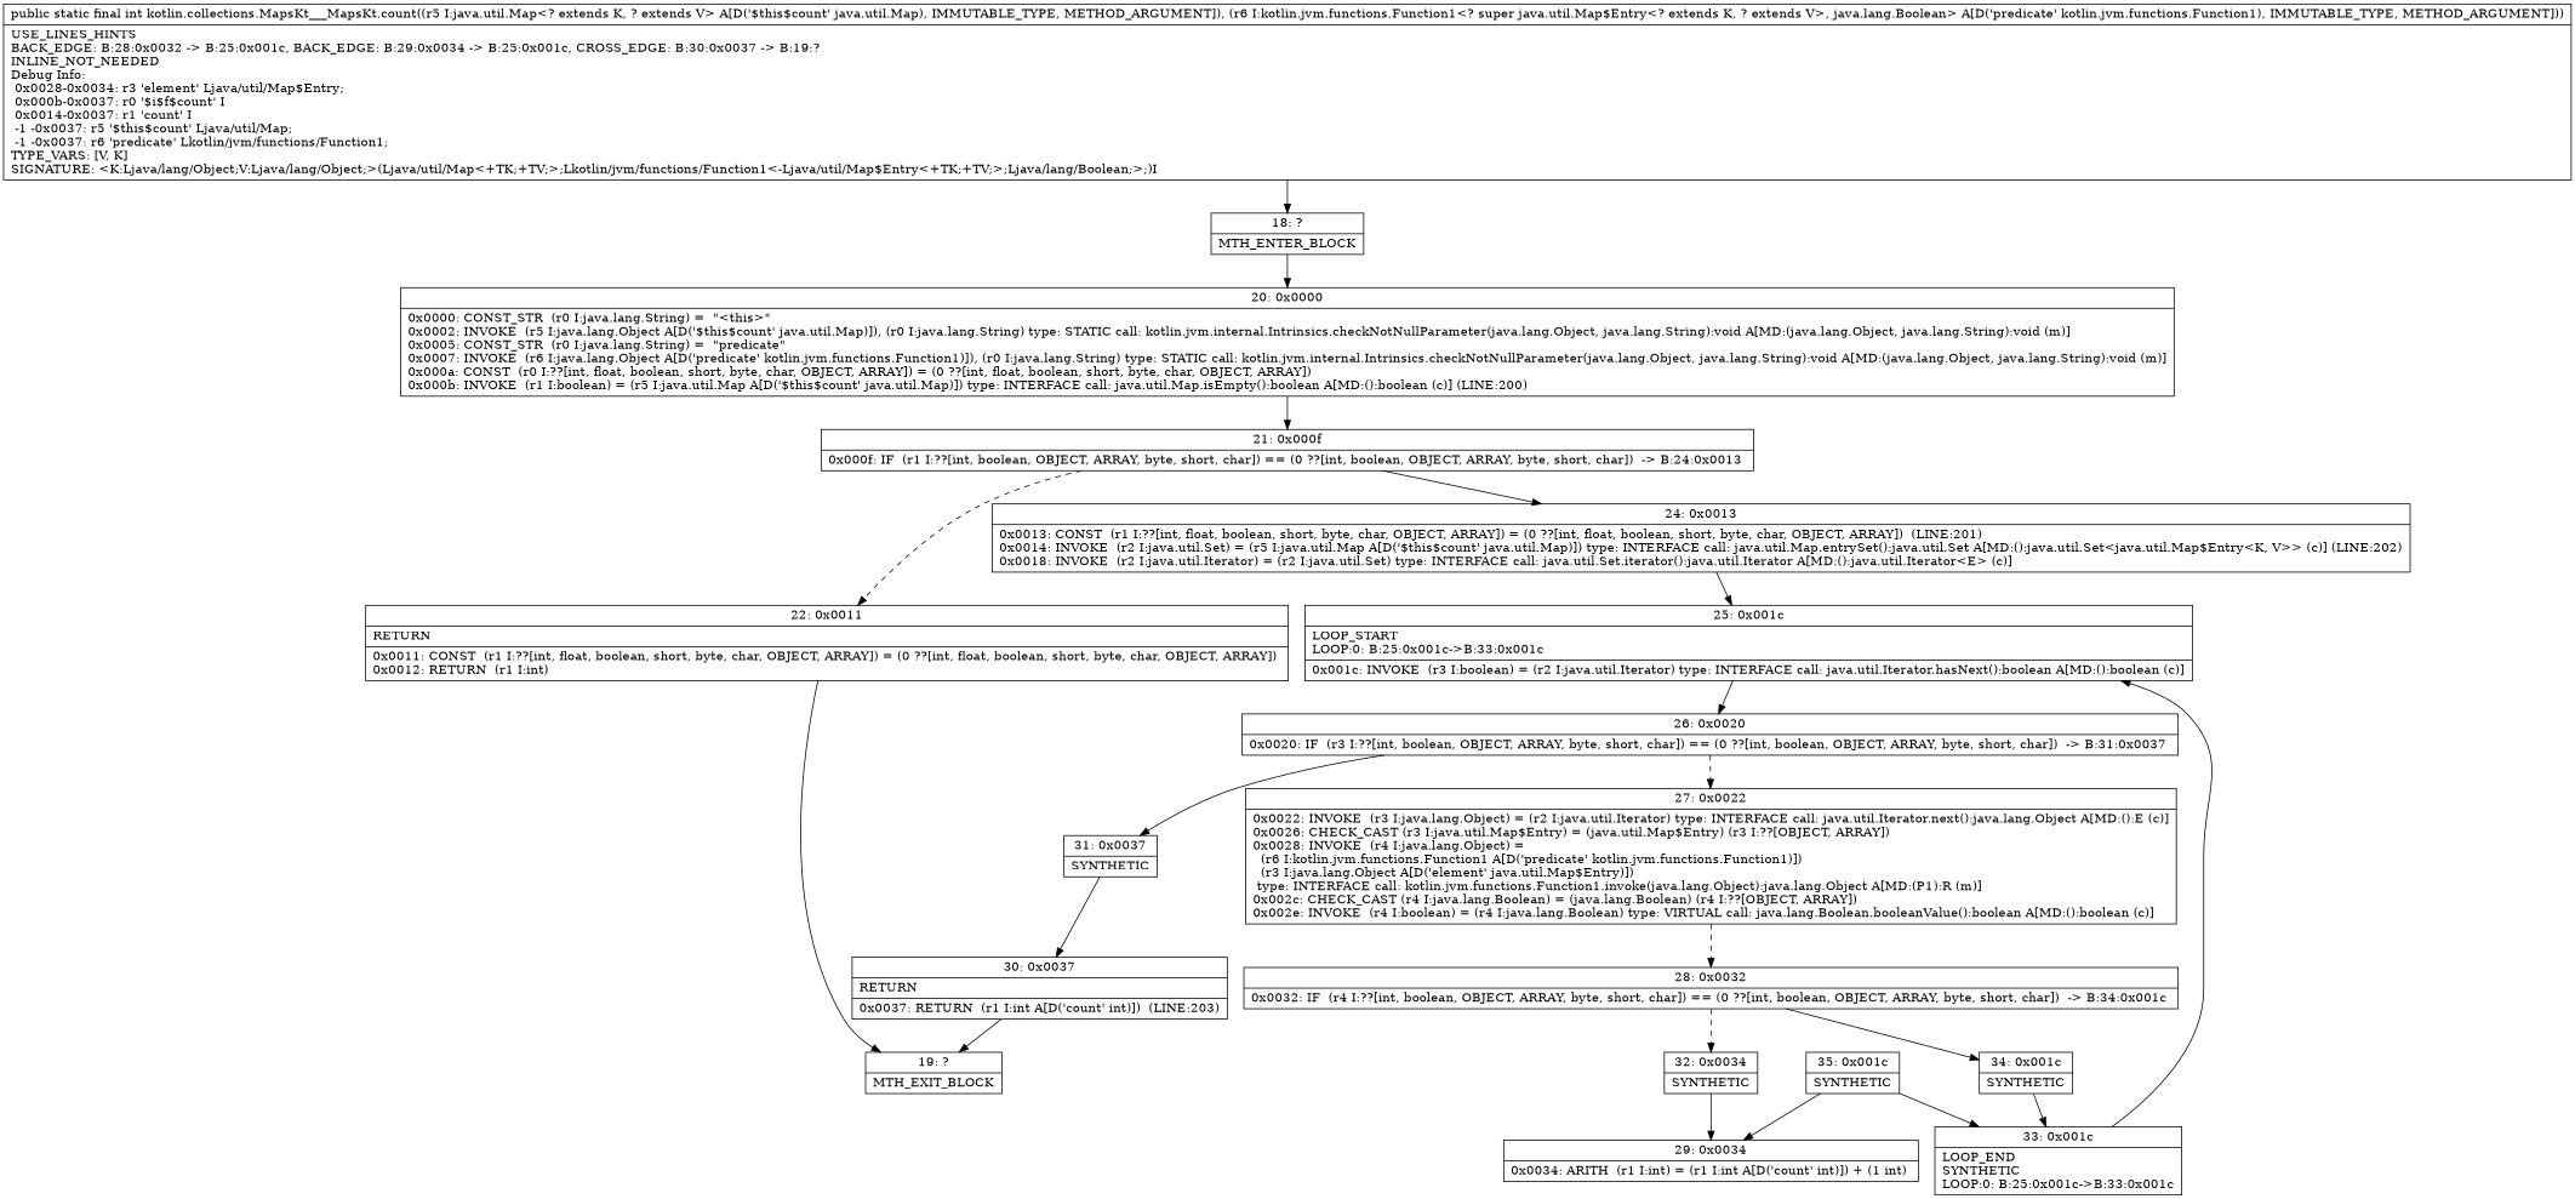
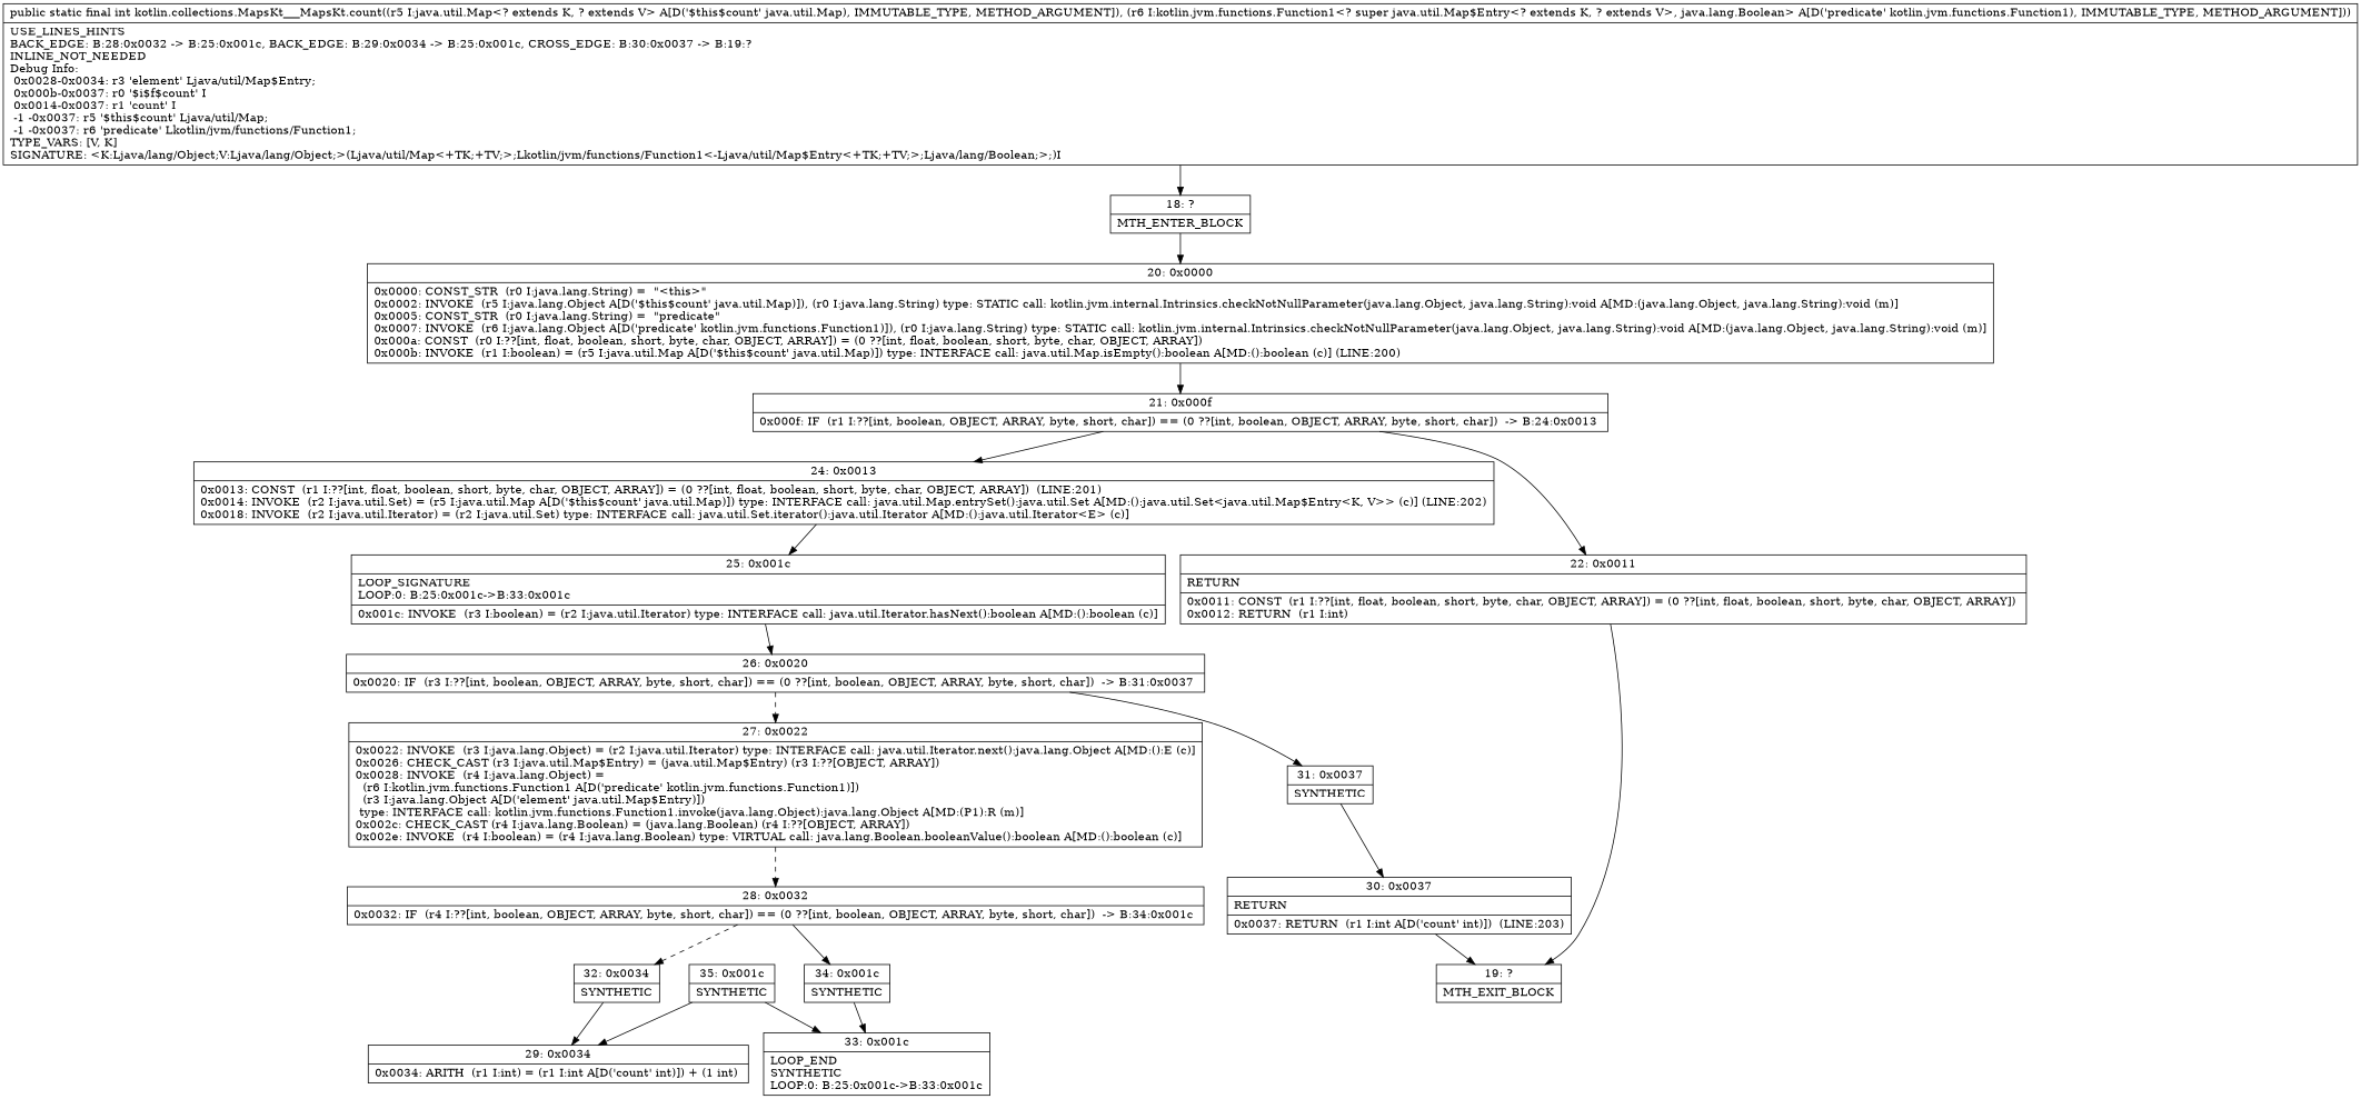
  digraph {
    node [shape=record]
    n1 [label="{18\:\ ?|MTH_ENTER_BLOCK\l}"]
    n2 [label="{20\:\ 0x0000|0x0000: CONST_STR  (r0 I:java.lang.String) =  \"\<this\>\" \l0x0002: INVOKE  (r5 I:java.lang.Object A[D('$this$count' java.util.Map)]), (r0 I:java.lang.String) type: STATIC call: kotlin.jvm.internal.Intrinsics.checkNotNullParameter(java.lang.Object, java.lang.String):void A[MD:(java.lang.Object, java.lang.String):void (m)]\l0x0005: CONST_STR  (r0 I:java.lang.String) =  \"predicate\" \l0x0007: INVOKE  (r6 I:java.lang.Object A[D('predicate' kotlin.jvm.functions.Function1)]), (r0 I:java.lang.String) type: STATIC call: kotlin.jvm.internal.Intrinsics.checkNotNullParameter(java.lang.Object, java.lang.String):void A[MD:(java.lang.Object, java.lang.String):void (m)]\l0x000a: CONST  (r0 I:??[int, float, boolean, short, byte, char, OBJECT, ARRAY]) = (0 ??[int, float, boolean, short, byte, char, OBJECT, ARRAY]) \l0x000b: INVOKE  (r1 I:boolean) = (r5 I:java.util.Map A[D('$this$count' java.util.Map)]) type: INTERFACE call: java.util.Map.isEmpty():boolean A[MD:():boolean (c)] (LINE:200)\l}"]
    n3 [label="{21\:\ 0x000f|0x000f: IF  (r1 I:??[int, boolean, OBJECT, ARRAY, byte, short, char]) == (0 ??[int, boolean, OBJECT, ARRAY, byte, short, char])  \-\> B:24:0x0013 \l}"]
    n4 [label="{22\:\ 0x0011|RETURN\l|0x0011: CONST  (r1 I:??[int, float, boolean, short, byte, char, OBJECT, ARRAY]) = (0 ??[int, float, boolean, short, byte, char, OBJECT, ARRAY]) \l0x0012: RETURN  (r1 I:int) \l}"]
    n5 [label="{24\:\ 0x0013|0x0013: CONST  (r1 I:??[int, float, boolean, short, byte, char, OBJECT, ARRAY]) = (0 ??[int, float, boolean, short, byte, char, OBJECT, ARRAY])  (LINE:201)\l0x0014: INVOKE  (r2 I:java.util.Set) = (r5 I:java.util.Map A[D('$this$count' java.util.Map)]) type: INTERFACE call: java.util.Map.entrySet():java.util.Set A[MD:():java.util.Set\<java.util.Map$Entry\<K, V\>\> (c)] (LINE:202)\l0x0018: INVOKE  (r2 I:java.util.Iterator) = (r2 I:java.util.Set) type: INTERFACE call: java.util.Set.iterator():java.util.Iterator A[MD:():java.util.Iterator\<E\> (c)]\l}"]
    n6 [label="{19\:\ ?|MTH_EXIT_BLOCK\l}"]
-   n7 [label="{25\:\ 0x001c|LOOP_START\lLOOP:0: B:25:0x001c\-\>B:33:0x001c\l|0x001c: INVOKE  (r3 I:boolean) = (r2 I:java.util.Iterator) type: INTERFACE call: java.util.Iterator.hasNext():boolean A[MD:():boolean (c)]\l}"]
+   n7 [label="{25\:\ 0x001c|LOOP_SIGNATURE\lLOOP:0: B:25:0x001c\-\>B:33:0x001c\l|0x001c: INVOKE  (r3 I:boolean) = (r2 I:java.util.Iterator) type: INTERFACE call: java.util.Iterator.hasNext():boolean A[MD:():boolean (c)]\l}"]
    n8 [label="{26\:\ 0x0020|0x0020: IF  (r3 I:??[int, boolean, OBJECT, ARRAY, byte, short, char]) == (0 ??[int, boolean, OBJECT, ARRAY, byte, short, char])  \-\> B:31:0x0037 \l}"]
    n9 [label="{27\:\ 0x0022|0x0022: INVOKE  (r3 I:java.lang.Object) = (r2 I:java.util.Iterator) type: INTERFACE call: java.util.Iterator.next():java.lang.Object A[MD:():E (c)]\l0x0026: CHECK_CAST (r3 I:java.util.Map$Entry) = (java.util.Map$Entry) (r3 I:??[OBJECT, ARRAY]) \l0x0028: INVOKE  (r4 I:java.lang.Object) = \l  (r6 I:kotlin.jvm.functions.Function1 A[D('predicate' kotlin.jvm.functions.Function1)])\l  (r3 I:java.lang.Object A[D('element' java.util.Map$Entry)])\l type: INTERFACE call: kotlin.jvm.functions.Function1.invoke(java.lang.Object):java.lang.Object A[MD:(P1):R (m)]\l0x002c: CHECK_CAST (r4 I:java.lang.Boolean) = (java.lang.Boolean) (r4 I:??[OBJECT, ARRAY]) \l0x002e: INVOKE  (r4 I:boolean) = (r4 I:java.lang.Boolean) type: VIRTUAL call: java.lang.Boolean.booleanValue():boolean A[MD:():boolean (c)]\l}"]
    n10 [label="{31\:\ 0x0037|SYNTHETIC\l}"]
    n11 [label="{28\:\ 0x0032|0x0032: IF  (r4 I:??[int, boolean, OBJECT, ARRAY, byte, short, char]) == (0 ??[int, boolean, OBJECT, ARRAY, byte, short, char])  \-\> B:34:0x001c \l}"]
    n12 [label="{30\:\ 0x0037|RETURN\l|0x0037: RETURN  (r1 I:int A[D('count' int)])  (LINE:203)\l}"]
    n13 [label="{32\:\ 0x0034|SYNTHETIC\l}"]
    n14 [label="{34\:\ 0x001c|SYNTHETIC\l}"]
    n15 [label="{29\:\ 0x0034|0x0034: ARITH  (r1 I:int) = (r1 I:int A[D('count' int)]) + (1 int) \l}"]
    n16 [label="{33\:\ 0x001c|LOOP_END\lSYNTHETIC\lLOOP:0: B:25:0x001c\-\>B:33:0x001c\l}"]
    n17 [label="{35\:\ 0x001c|SYNTHETIC\l}"]
    n18 [label="{public static final int kotlin.collections.MapsKt___MapsKt.count((r5 I:java.util.Map\<? extends K, ? extends V\> A[D('$this$count' java.util.Map), IMMUTABLE_TYPE, METHOD_ARGUMENT]), (r6 I:kotlin.jvm.functions.Function1\<? super java.util.Map$Entry\<? extends K, ? extends V\>, java.lang.Boolean\> A[D('predicate' kotlin.jvm.functions.Function1), IMMUTABLE_TYPE, METHOD_ARGUMENT]))  | USE_LINES_HINTS\lBACK_EDGE: B:28:0x0032 \-\> B:25:0x001c, BACK_EDGE: B:29:0x0034 \-\> B:25:0x001c, CROSS_EDGE: B:30:0x0037 \-\> B:19:?\lINLINE_NOT_NEEDED\lDebug Info:\l  0x0028\-0x0034: r3 'element' Ljava\/util\/Map$Entry;\l  0x000b\-0x0037: r0 '$i$f$count' I\l  0x0014\-0x0037: r1 'count' I\l  \-1 \-0x0037: r5 '$this$count' Ljava\/util\/Map;\l  \-1 \-0x0037: r6 'predicate' Lkotlin\/jvm\/functions\/Function1;\lTYPE_VARS: [V, K]\lSIGNATURE: \<K:Ljava\/lang\/Object;V:Ljava\/lang\/Object;\>(Ljava\/util\/Map\<+TK;+TV;\>;Lkotlin\/jvm\/functions\/Function1\<\-Ljava\/util\/Map$Entry\<+TK;+TV;\>;Ljava\/lang\/Boolean;\>;)I\l}"]
    n1 -> n2
    n2 -> n3
-   n3 -> n4 [style=dashed]
+   n3 -> n4 [style=solid]
    n3 -> n5
    n4 -> n6
    n5 -> n7
    n7 -> n8
    n8 -> n9 [style=dashed]
    n8 -> n10
    n9 -> n11 [style=dashed]
    n10 -> n12
    n11 -> n13 [style=dashed]
    n11 -> n14
    n12 -> n6
    n13 -> n15
    n14 -> n16
-   n16 -> n7
    n17 -> n15
    n17 -> n16
    n18 -> n1
  }
